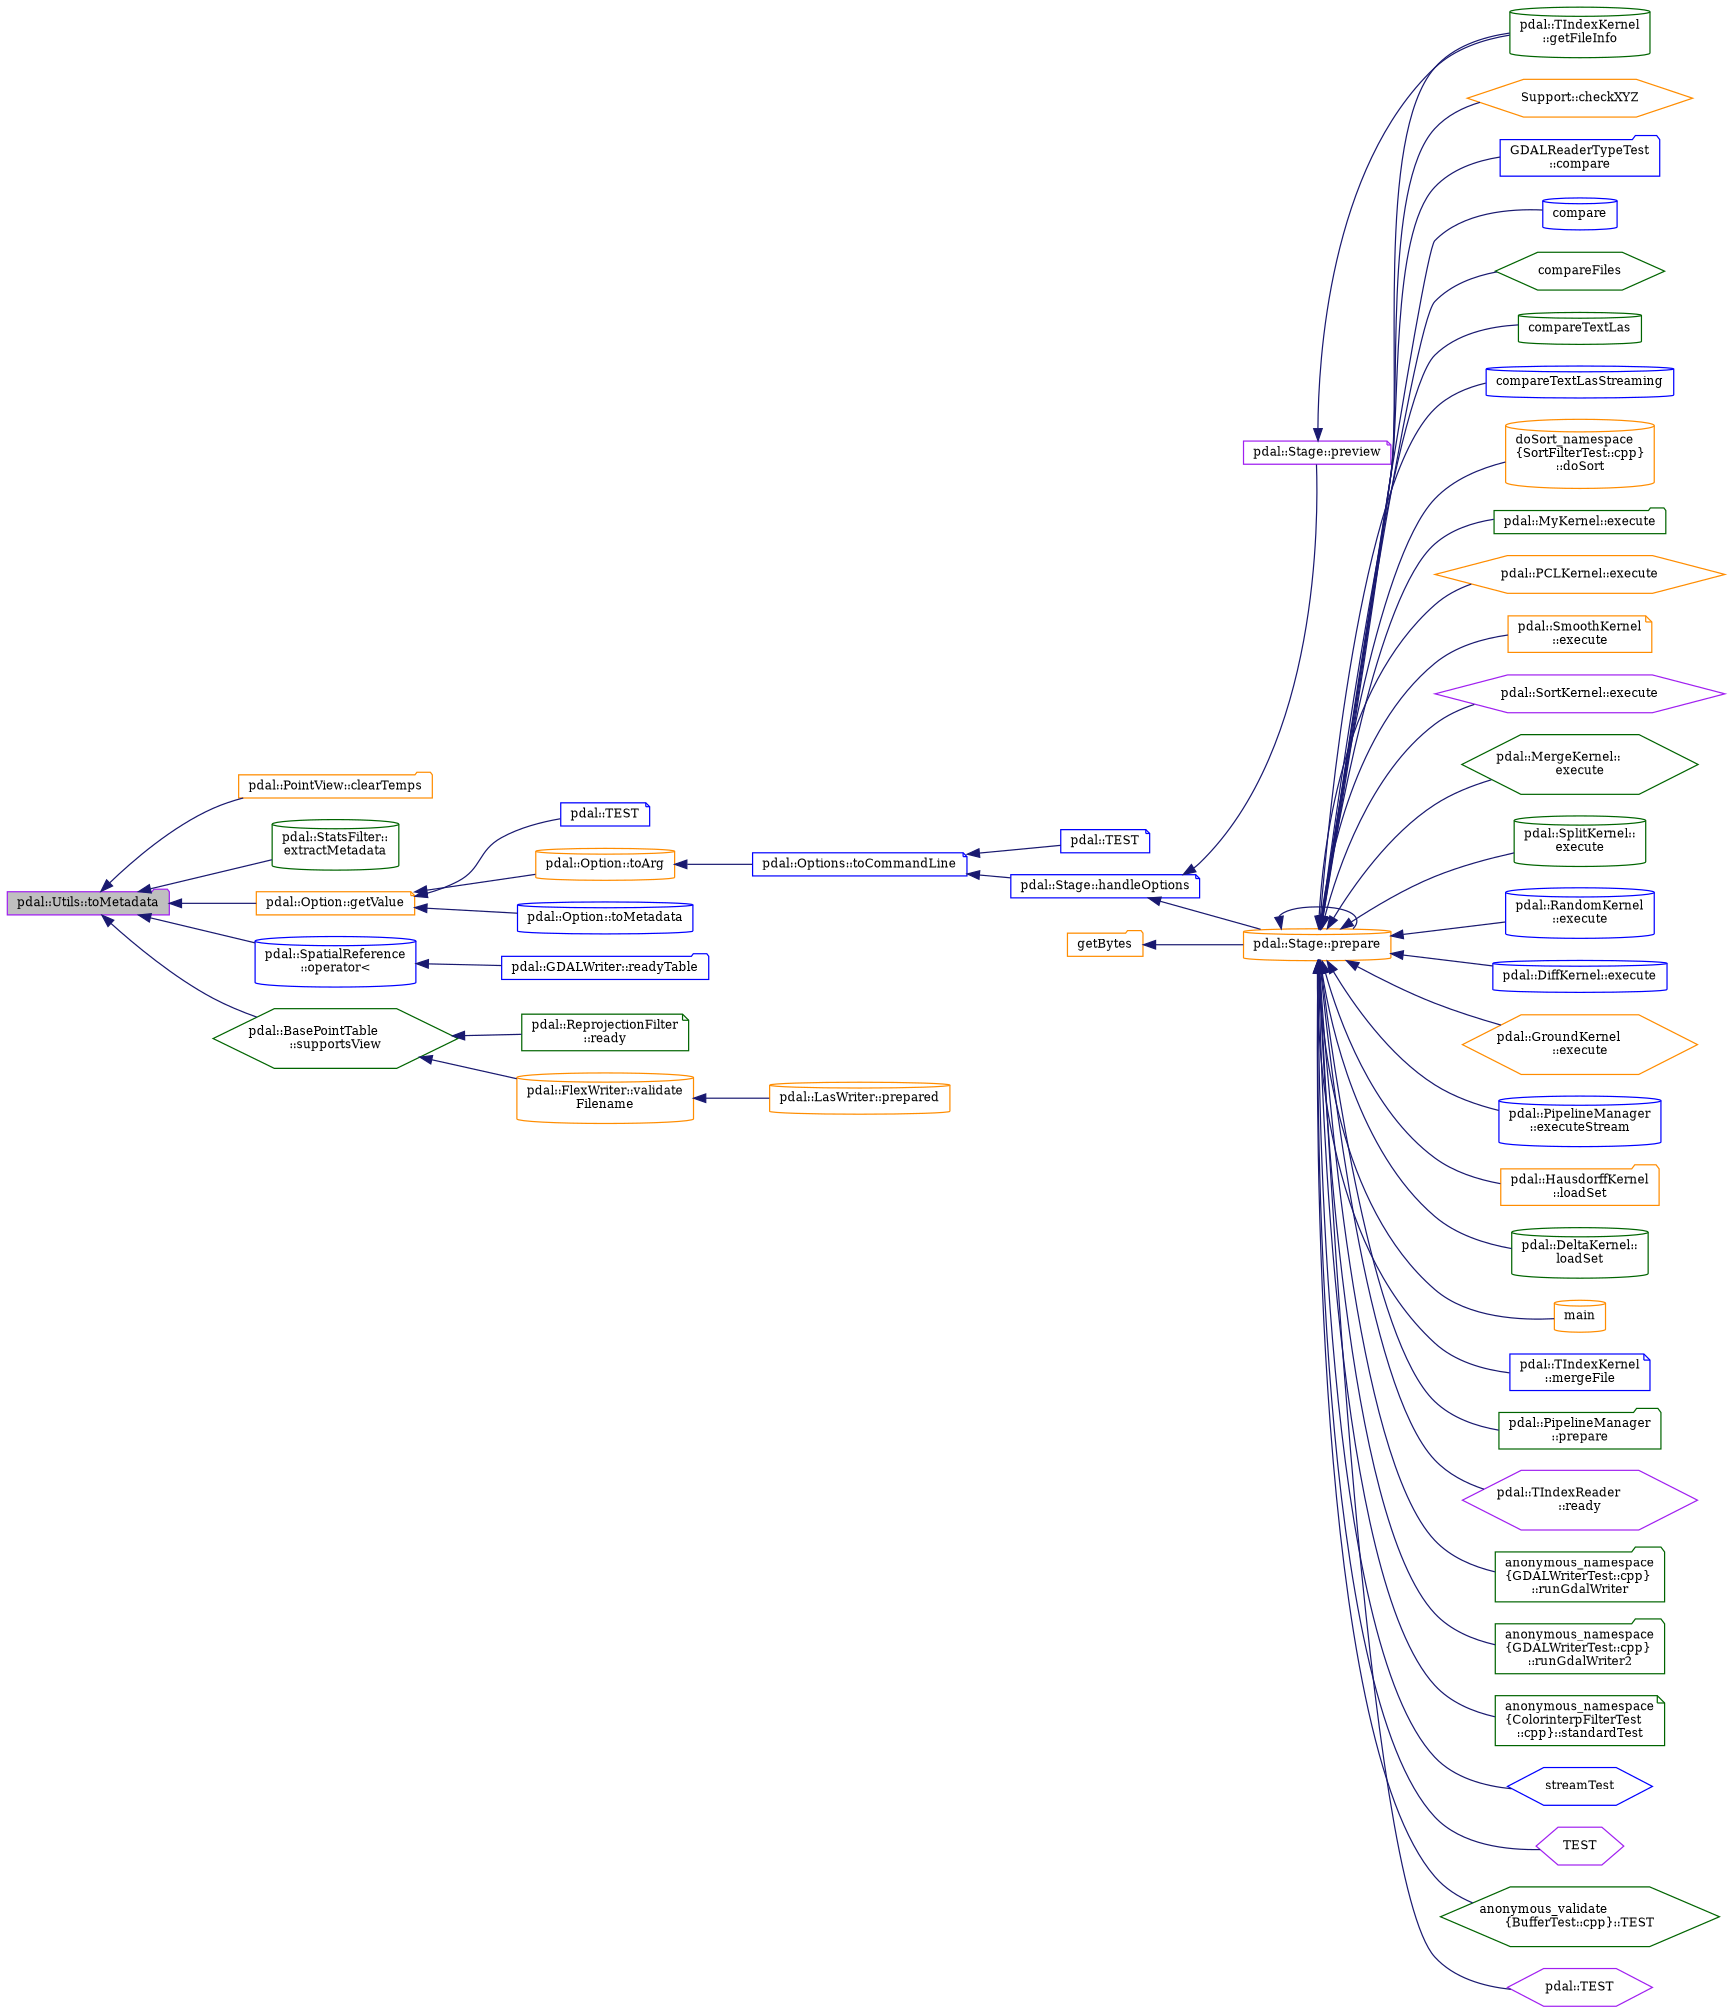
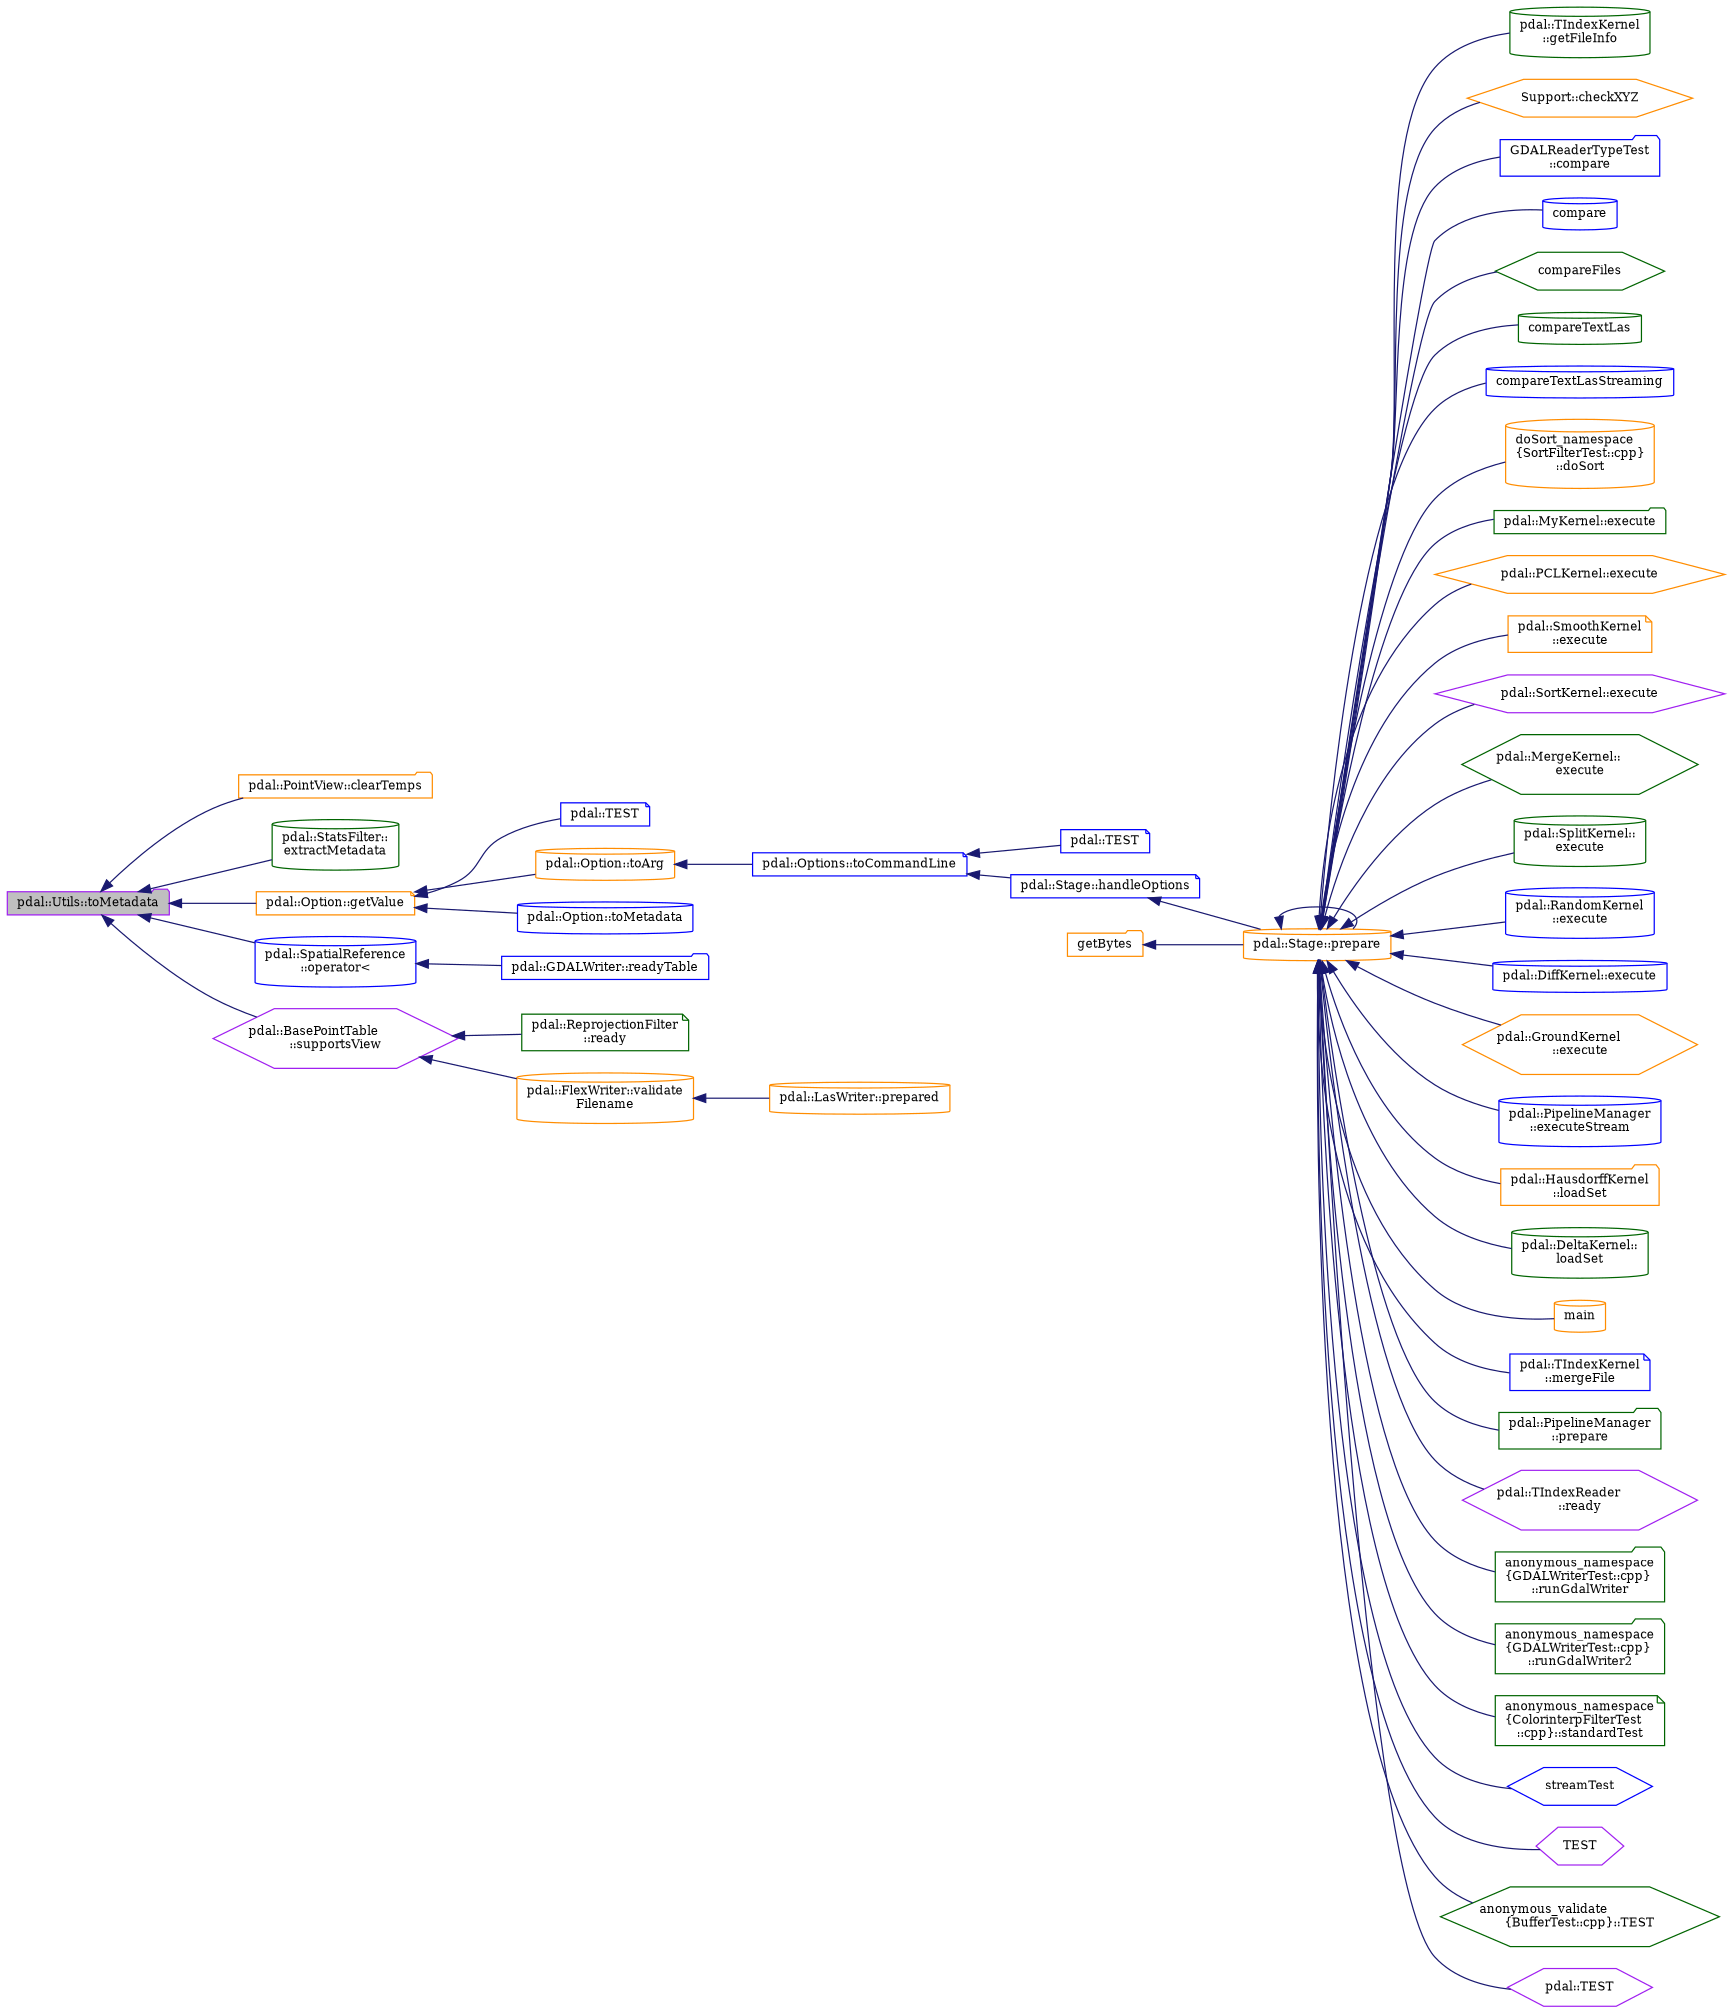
  digraph {
    fontname="DejaVu Serif"
    rankdir=LR
    node [color=darkgreen fillcolor=white fontname="DejaVu Serif" fontsize=10 shape=cylinder style=filled]
    edge [color=midnightblue dir=back fontname="DejaVu Serif" fontsize=10 labelfontname=Helvetica labelfontsize=10 style=solid]
    n1 [color=purple fillcolor=grey75 fontcolor=black height=0.2 label="pdal::Utils::toMetadata" shape=folder width=0.4]
    n2 [color=darkorange height=0.2 label="pdal::PointView::clearTemps" shape=folder width=0.4]
    n3 [height=0.2 label="pdal::StatsFilter::\lextractMetadata" width=0.4]
    n4 [color=darkorange height=0.2 label="pdal::Option::getValue" shape=note width=0.4]
    n5 [color=blue height=0.2 label="pdal::SpatialReference\l::operator\<" width=0.4]
-   n6 [height=0.2 label="pdal::BasePointTable\l::supportsView" shape=hexagon width=0.4]
+   n6 [color=purple height=0.2 label="pdal::BasePointTable\l::supportsView" shape=hexagon width=0.4]
    n7 [color=blue height=0.2 label="pdal::TEST" shape=note width=0.4]
    n8 [color=darkorange height=0.2 label="pdal::Option::toArg" width=0.4]
    n9 [color=blue height=0.2 label="pdal::Option::toMetadata" width=0.4]
    n10 [color=blue height=0.2 label="pdal::GDALWriter::readyTable" shape=folder width=0.4]
    n11 [height=0.2 label="pdal::ReprojectionFilter\l::ready" shape=note width=0.4]
    n12 [color=darkorange height=0.2 label="pdal::FlexWriter::validate\lFilename" width=0.4]
    n13 [color=blue height=0.2 label="pdal::Options::toCommandLine" shape=note width=0.4]
    n14 [color=blue height=0.2 label="pdal::Stage::handleOptions" shape=note width=0.4]
    n15 [color=blue height=0.2 label="pdal::TEST" shape=note width=0.4]
    n16 [color=darkorange height=0.2 label="pdal::Stage::prepare" width=0.4]
-   n17 [color=purple height=0.2 label="pdal::Stage::preview" shape=note width=0.4]
    n18 [color=darkorange height=0.2 label="Support::checkXYZ" shape=hexagon width=0.4]
    n19 [color=blue height=0.2 label="GDALReaderTypeTest\l::compare" shape=folder width=0.4]
    n20 [color=blue height=0.2 label=compare width=0.4]
    n21 [height=0.2 label=compareFiles shape=hexagon width=0.4]
    n22 [height=0.2 label=compareTextLas width=0.4]
    n23 [color=blue height=0.2 label=compareTextLasStreaming width=0.4]
    n24 [color=darkorange height=0.2 label="doSort_namespace\l\{SortFilterTest::cpp\}\l::doSort" width=0.4]
    n25 [height=0.2 label="pdal::MyKernel::execute" shape=folder width=0.4]
    n26 [color=darkorange height=0.2 label="pdal::PCLKernel::execute" shape=hexagon width=0.4]
    n27 [color=darkorange height=0.2 label="pdal::SmoothKernel\l::execute" shape=note width=0.4]
    n28 [color=purple height=0.2 label="pdal::SortKernel::execute" shape=hexagon width=0.4]
    n29 [height=0.2 label="pdal::MergeKernel::\lexecute" shape=hexagon width=0.4]
    n30 [height=0.2 label="pdal::SplitKernel::\lexecute" width=0.4]
    n31 [color=blue height=0.2 label="pdal::RandomKernel\l::execute" width=0.4]
    n32 [color=blue height=0.2 label="pdal::DiffKernel::execute" width=0.4]
    n33 [color=darkorange height=0.2 label="pdal::GroundKernel\l::execute" shape=hexagon width=0.4]
    n34 [color=blue height=0.2 label="pdal::PipelineManager\l::executeStream" width=0.4]
    n35 [height=0.2 label="pdal::TIndexKernel\l::getFileInfo" width=0.4]
    n36 [color=darkorange height=0.2 label="pdal::HausdorffKernel\l::loadSet" shape=folder width=0.4]
    n37 [height=0.2 label="pdal::DeltaKernel::\lloadSet" width=0.4]
    n38 [color=darkorange height=0.2 label=main width=0.4]
    n39 [color=blue height=0.2 label="pdal::TIndexKernel\l::mergeFile" shape=note width=0.4]
    n40 [height=0.2 label="pdal::PipelineManager\l::prepare" shape=folder width=0.4]
    n41 [color=purple height=0.2 label="pdal::TIndexReader\l::ready" shape=hexagon width=0.4]
    n42 [height=0.2 label="anonymous_namespace\l\{GDALWriterTest::cpp\}\l::runGdalWriter" shape=folder width=0.4]
    n43 [height=0.2 label="anonymous_namespace\l\{GDALWriterTest::cpp\}\l::runGdalWriter2" shape=folder width=0.4]
    n44 [height=0.2 label="anonymous_namespace\l\{ColorinterpFilterTest\l::cpp\}::standardTest" shape=note width=0.4]
    n45 [color=blue height=0.2 label=streamTest shape=hexagon width=0.4]
    n46 [color=purple height=0.2 label=TEST shape=hexagon width=0.4]
    n47 [height=0.2 label="anonymous_validate\l\{BufferTest::cpp\}::TEST" shape=hexagon width=0.4]
    n48 [color=purple height=0.2 label="pdal::TEST" shape=hexagon width=0.4]
    n49 [color=darkorange height=0.2 label=getBytes shape=folder width=0.4]
    n50 [color=darkorange height=0.2 label="pdal::LasWriter::prepared" width=0.4]
    n1 -> n2
    n1 -> n3
    n1 -> n4
    n1 -> n5
    n1 -> n6
    n4 -> n7
    n4 -> n8
    n4 -> n9
    n5 -> n10
    n6 -> n11
    n6 -> n12
    n8 -> n13
    n12 -> n50
    n13 -> n14
    n13 -> n15
    n14 -> n16
-   n14 -> n17
    n16 -> n16
    n16 -> n18
    n16 -> n19
    n16 -> n20
    n16 -> n21
    n16 -> n22
    n16 -> n23
    n16 -> n24
    n16 -> n25
    n16 -> n26
    n16 -> n27
    n16 -> n28
    n16 -> n29
    n16 -> n30
    n16 -> n31
    n16 -> n32
    n16 -> n33
    n16 -> n34
    n16 -> n35
    n16 -> n36
    n16 -> n37
    n16 -> n38
    n16 -> n39
    n16 -> n40
    n16 -> n41
    n16 -> n42
    n16 -> n43
    n16 -> n44
    n16 -> n45
    n16 -> n46
    n16 -> n47
    n16 -> n48
-   n17 -> n35
    n49 -> n16
  }
